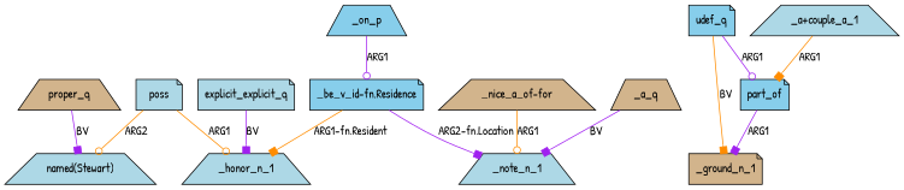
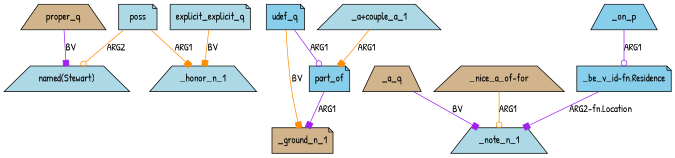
  digraph {
    fontname="Patrick Hand"
    node [fillcolor=lightblue fontname="Patrick Hand" shape=trapezium style=filled]
    edge [arrowhead=box color=darkorange fontname="Patrick Hand"]
    poss [shape=note]
    "named(Stewart)"
    _honor_n_1
    udef_q [fillcolor=skyblue shape=note]
    _ground_n_1 [fillcolor=tan shape=note]
    part_of [fillcolor=skyblue shape=note]
    "_be_v_id-fn.Residence" [fillcolor=skyblue shape=note]
    _note_n_1
    "_a+couple_a_1"
    _a_q [fillcolor=tan]
    "_nice_a_of-for" [fillcolor=tan]
    _on_p [fillcolor=skyblue]
    n13 [label=explicit_explicit_q shape=note]
    proper_q [fillcolor=tan]
    poss -> "named(Stewart)" [arrowhead=odot label=ARG2]
-   poss -> _honor_n_1 [arrowhead=odot label=ARG1]
+   poss -> _honor_n_1 [label=ARG1]
    udef_q -> _ground_n_1 [label=BV]
    udef_q -> part_of [arrowhead=odot color=purple label=ARG1]
    part_of -> _ground_n_1 [color=purple label=ARG1]
-   "_be_v_id-fn.Residence" -> _honor_n_1 [label="ARG1-fn.Resident"]
    "_be_v_id-fn.Residence" -> _note_n_1 [color=purple label="ARG2-fn.Location"]
    "_a+couple_a_1" -> part_of [label=ARG1]
    _a_q -> _note_n_1 [color=purple label=BV]
    "_nice_a_of-for" -> _note_n_1 [arrowhead=odot label=ARG1]
    _on_p -> "_be_v_id-fn.Residence" [arrowhead=odot color=purple label=ARG1]
-   n13 -> _honor_n_1 [color=purple label=BV]
+   n13 -> _honor_n_1 [label=BV]
    proper_q -> "named(Stewart)" [color=purple label=BV]
  }
